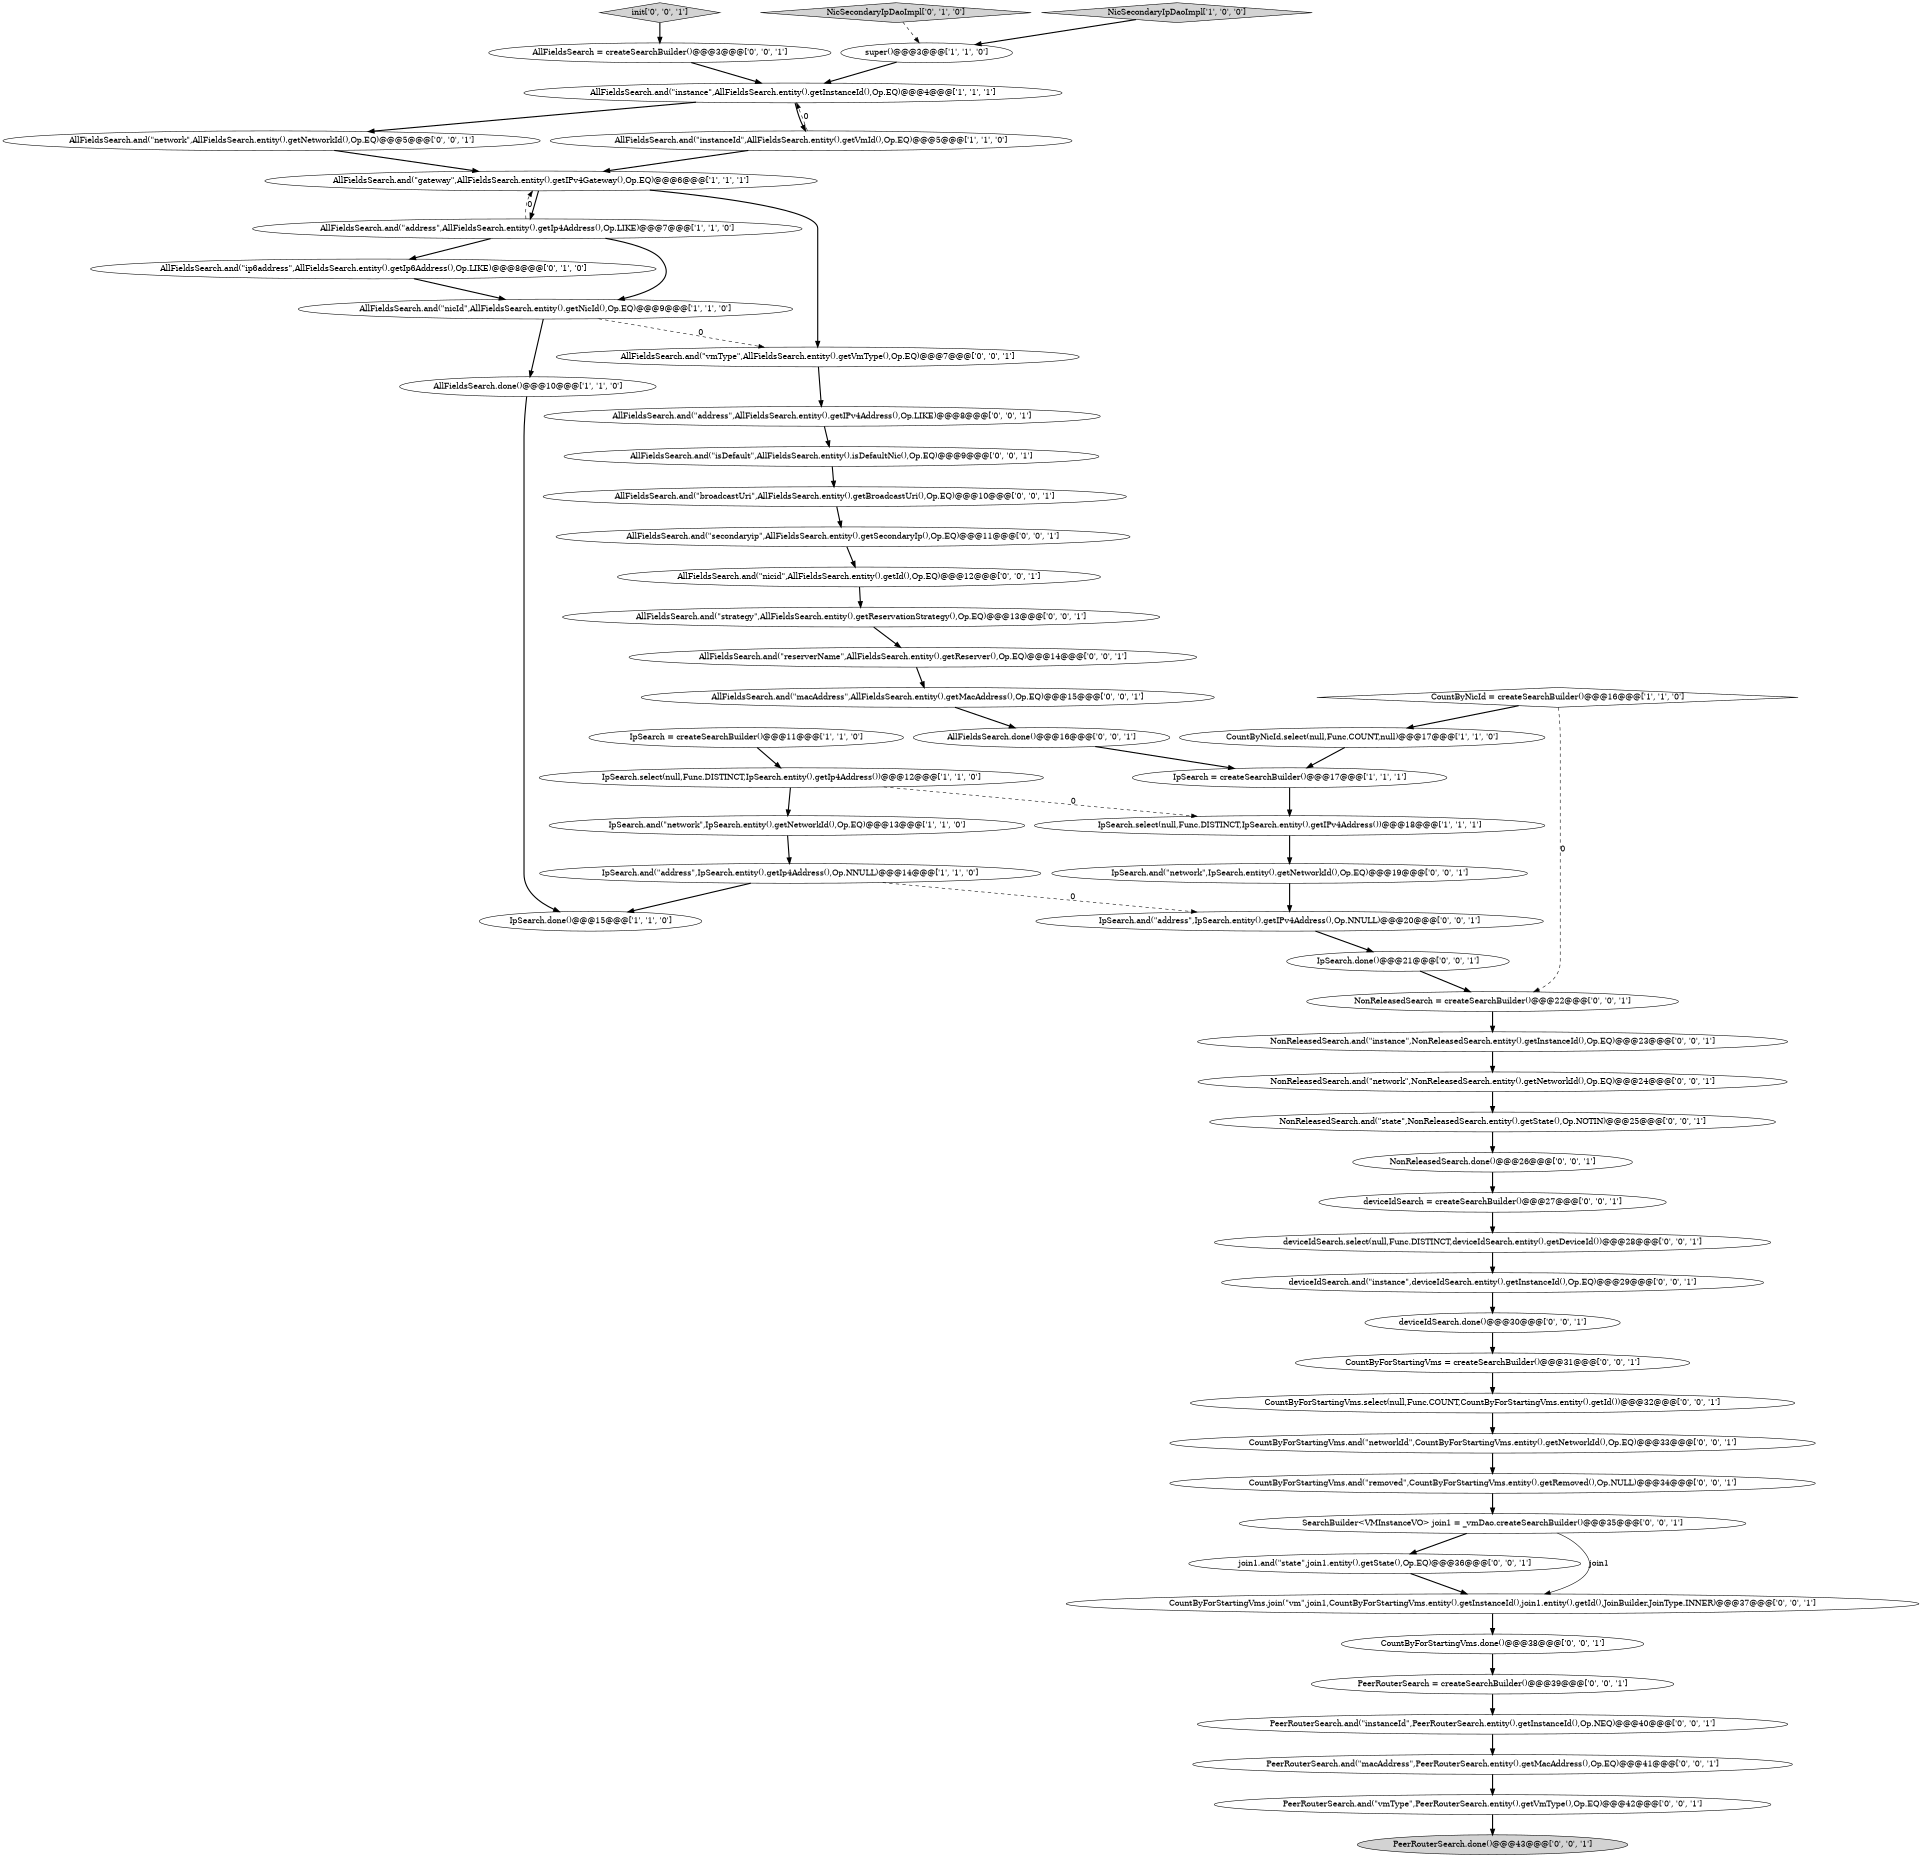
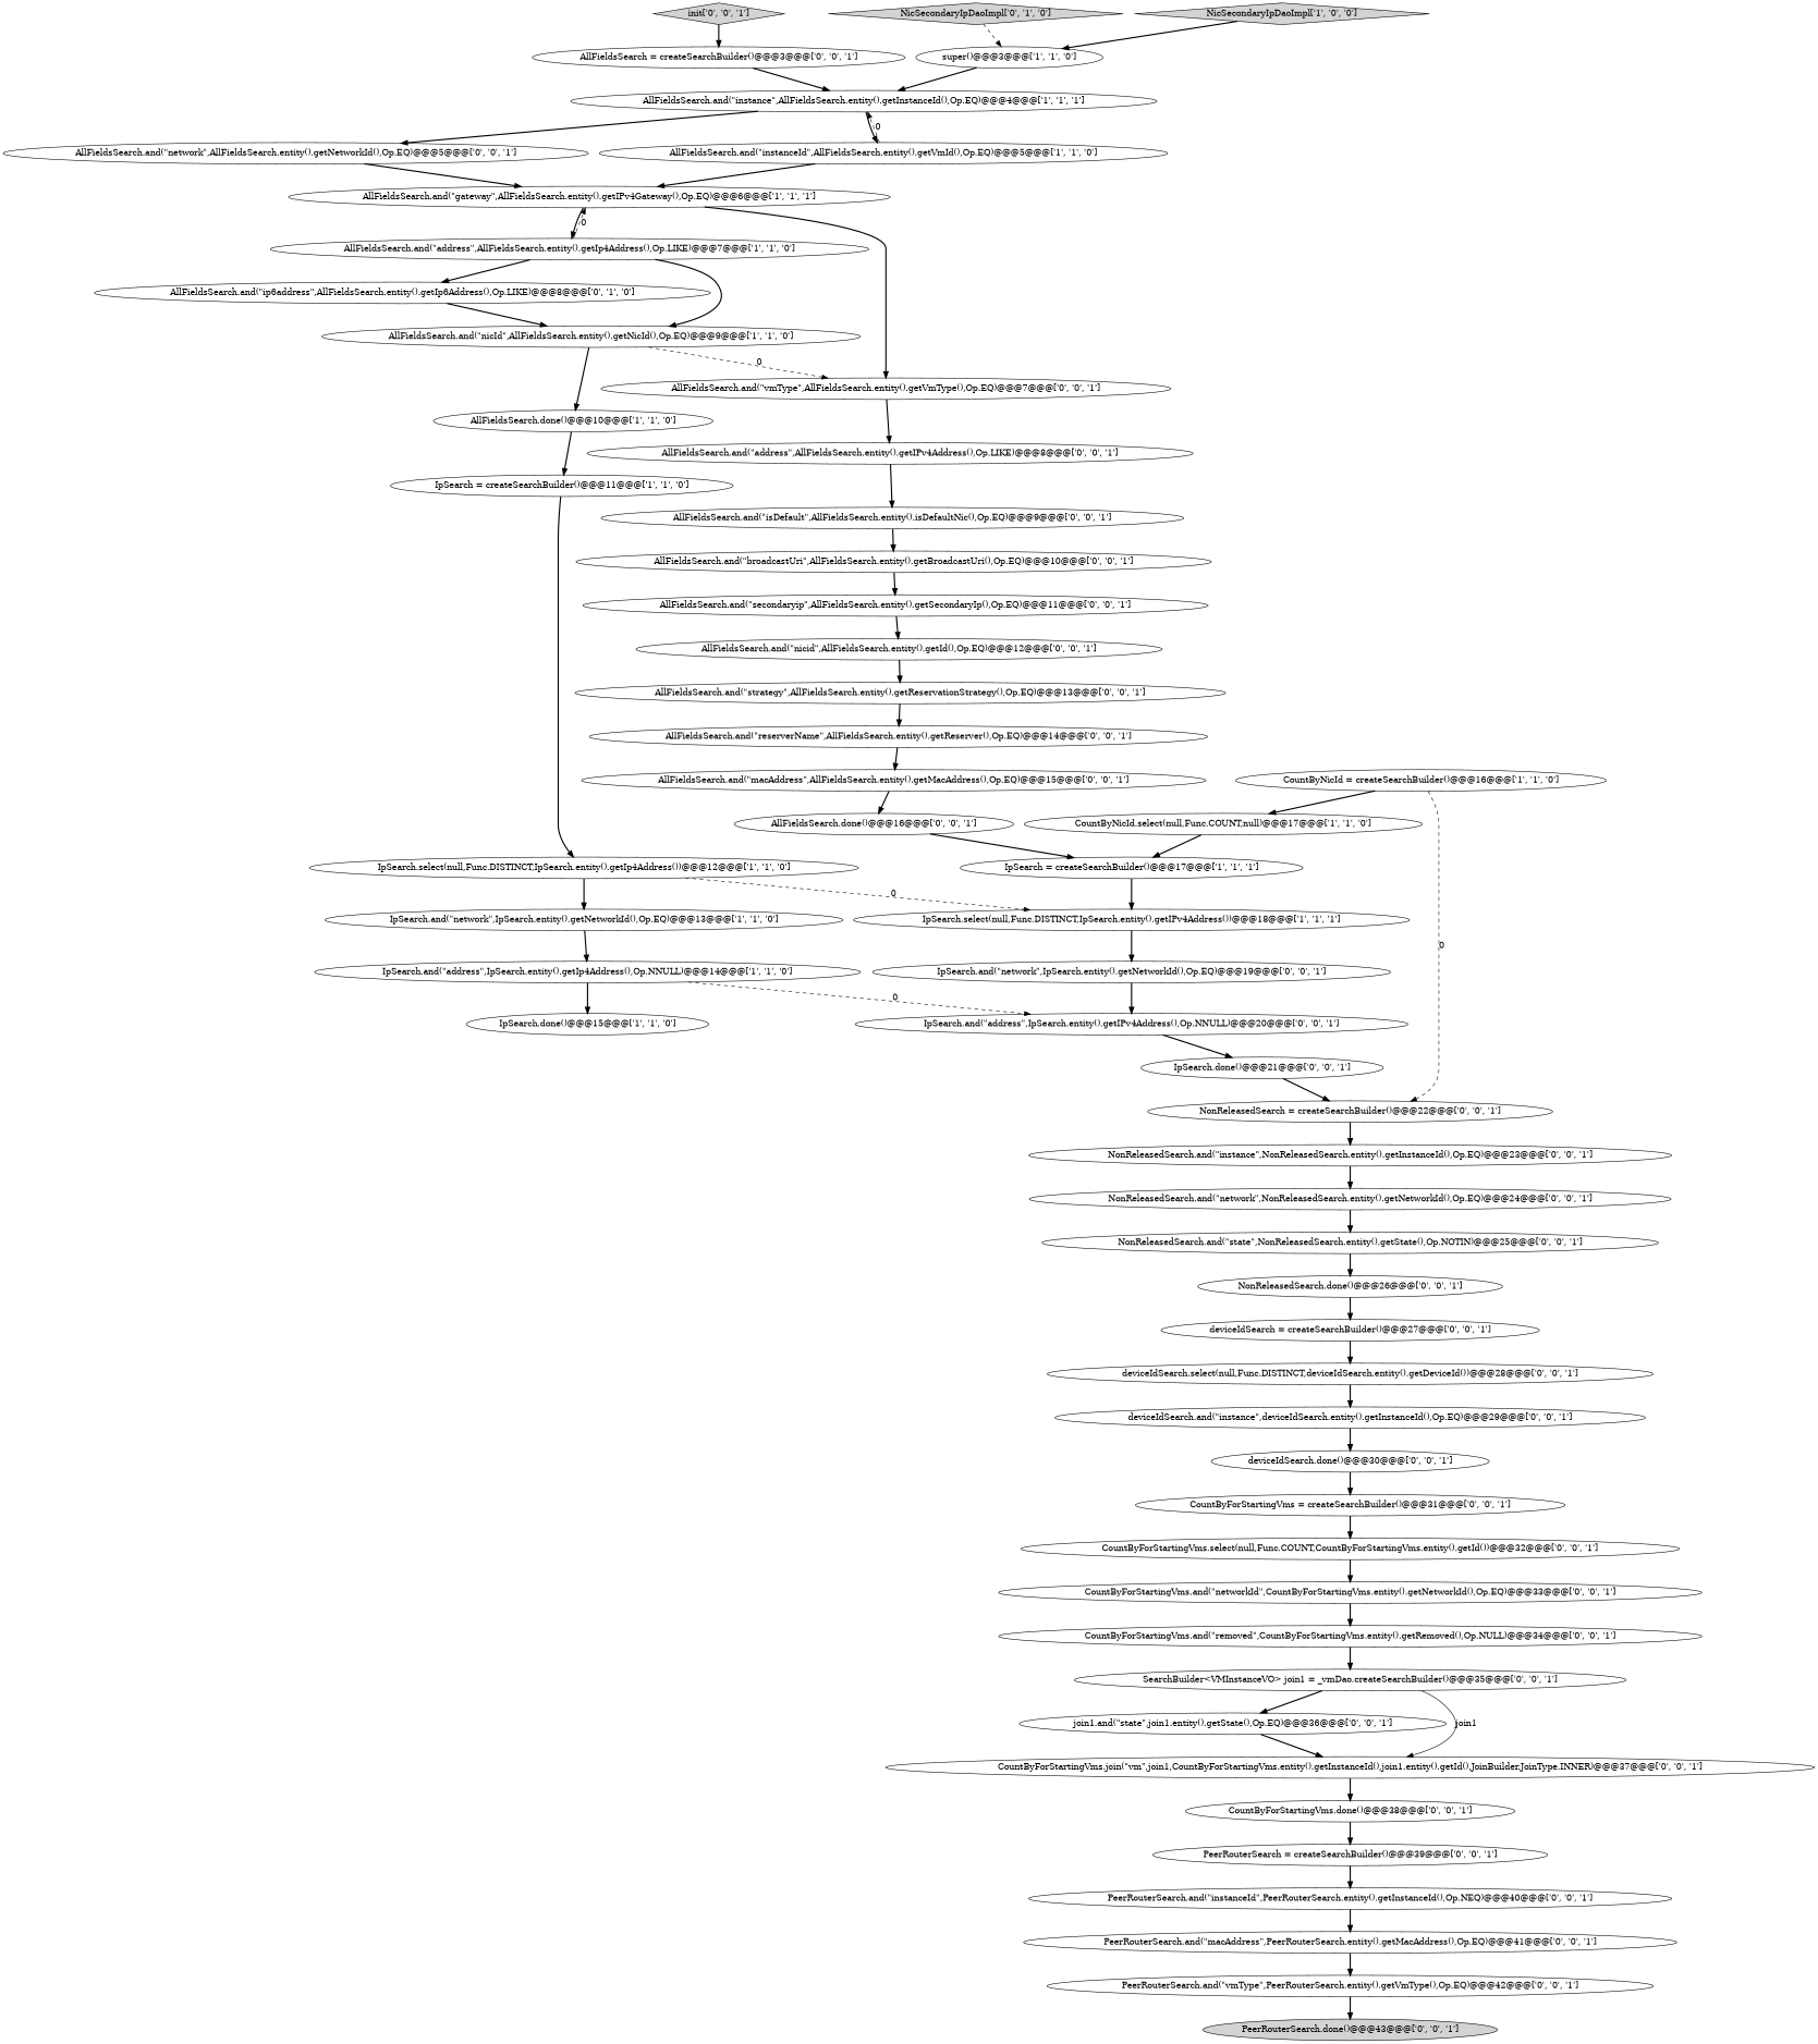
  digraph {
    fontname="DejaVu Serif"
    node [fillcolor=white fontname="DejaVu Serif" shape=ellipse style=filled]
    edge [fontname="DejaVu Serif" style=bold]
    n1 [label="deviceIdSearch.done()@@@30@@@['0', '0', '1']"]
    n2 [label="CountByForStartingVms = createSearchBuilder()@@@31@@@['0', '0', '1']"]
    n3 [label="CountByForStartingVms.select(null,Func.COUNT,CountByForStartingVms.entity().getId())@@@32@@@['0', '0', '1']"]
    n4 [label="AllFieldsSearch.and(\"address\",AllFieldsSearch.entity().getIPv4Address(),Op.LIKE)@@@8@@@['0', '0', '1']"]
    n5 [label="AllFieldsSearch.and(\"isDefault\",AllFieldsSearch.entity().isDefaultNic(),Op.EQ)@@@9@@@['0', '0', '1']"]
    n6 [label="AllFieldsSearch.and(\"broadcastUri\",AllFieldsSearch.entity().getBroadcastUri(),Op.EQ)@@@10@@@['0', '0', '1']"]
    n7 [label="AllFieldsSearch.and(\"reserverName\",AllFieldsSearch.entity().getReserver(),Op.EQ)@@@14@@@['0', '0', '1']"]
    n8 [label="AllFieldsSearch.and(\"macAddress\",AllFieldsSearch.entity().getMacAddress(),Op.EQ)@@@15@@@['0', '0', '1']"]
    n9 [label="AllFieldsSearch.done()@@@16@@@['0', '0', '1']"]
    n10 [label="PeerRouterSearch = createSearchBuilder()@@@39@@@['0', '0', '1']"]
    n11 [label="PeerRouterSearch.and(\"instanceId\",PeerRouterSearch.entity().getInstanceId(),Op.NEQ)@@@40@@@['0', '0', '1']"]
    n12 [label="PeerRouterSearch.and(\"macAddress\",PeerRouterSearch.entity().getMacAddress(),Op.EQ)@@@41@@@['0', '0', '1']"]
    n13 [label="AllFieldsSearch = createSearchBuilder()@@@3@@@['0', '0', '1']"]
    n14 [label="AllFieldsSearch.and(\"instance\",AllFieldsSearch.entity().getInstanceId(),Op.EQ)@@@4@@@['1', '1', '1']"]
    n15 [label="AllFieldsSearch.and(\"network\",AllFieldsSearch.entity().getNetworkId(),Op.EQ)@@@5@@@['0', '0', '1']"]
    n16 [label="AllFieldsSearch.and(\"instanceId\",AllFieldsSearch.entity().getVmId(),Op.EQ)@@@5@@@['1', '1', '0']"]
    n17 [fillcolor=lightgray label="NicSecondaryIpDaoImpl['0', '1', '0']" shape=diamond]
    n18 [label="super()@@@3@@@['1', '1', '0']"]
    n19 [label="AllFieldsSearch.and(\"nicid\",AllFieldsSearch.entity().getId(),Op.EQ)@@@12@@@['0', '0', '1']"]
    n20 [label="AllFieldsSearch.and(\"strategy\",AllFieldsSearch.entity().getReservationStrategy(),Op.EQ)@@@13@@@['0', '0', '1']"]
    n21 [label="IpSearch = createSearchBuilder()@@@17@@@['1', '1', '1']"]
    n22 [label="IpSearch.select(null,Func.DISTINCT,IpSearch.entity().getIPv4Address())@@@18@@@['1', '1', '1']"]
    n23 [label="IpSearch.and(\"network\",IpSearch.entity().getNetworkId(),Op.EQ)@@@19@@@['0', '0', '1']"]
    n24 [label="IpSearch.and(\"network\",IpSearch.entity().getNetworkId(),Op.EQ)@@@13@@@['1', '1', '0']"]
    n25 [label="IpSearch.and(\"address\",IpSearch.entity().getIp4Address(),Op.NNULL)@@@14@@@['1', '1', '0']"]
    n26 [label="IpSearch.and(\"address\",IpSearch.entity().getIPv4Address(),Op.NNULL)@@@20@@@['0', '0', '1']"]
    n27 [label="IpSearch.done()@@@15@@@['1', '1', '0']"]
    n28 [label="AllFieldsSearch.and(\"gateway\",AllFieldsSearch.entity().getIPv4Gateway(),Op.EQ)@@@6@@@['1', '1', '1']"]
    n29 [label="AllFieldsSearch.and(\"address\",AllFieldsSearch.entity().getIp4Address(),Op.LIKE)@@@7@@@['1', '1', '0']"]
    n30 [label="AllFieldsSearch.and(\"vmType\",AllFieldsSearch.entity().getVmType(),Op.EQ)@@@7@@@['0', '0', '1']"]
    n31 [label="AllFieldsSearch.and(\"nicId\",AllFieldsSearch.entity().getNicId(),Op.EQ)@@@9@@@['1', '1', '0']"]
    n32 [label="AllFieldsSearch.and(\"ip6address\",AllFieldsSearch.entity().getIp6Address(),Op.LIKE)@@@8@@@['0', '1', '0']"]
    n33 [label="AllFieldsSearch.done()@@@10@@@['1', '1', '0']"]
    n34 [label="IpSearch = createSearchBuilder()@@@11@@@['1', '1', '0']"]
    n35 [label="NonReleasedSearch.and(\"state\",NonReleasedSearch.entity().getState(),Op.NOTIN)@@@25@@@['0', '0', '1']"]
    n36 [label="NonReleasedSearch.done()@@@26@@@['0', '0', '1']"]
    n37 [label="deviceIdSearch = createSearchBuilder()@@@27@@@['0', '0', '1']"]
    n38 [label="NonReleasedSearch.and(\"network\",NonReleasedSearch.entity().getNetworkId(),Op.EQ)@@@24@@@['0', '0', '1']"]
    n39 [label="IpSearch.done()@@@21@@@['0', '0', '1']"]
    n40 [label="PeerRouterSearch.and(\"vmType\",PeerRouterSearch.entity().getVmType(),Op.EQ)@@@42@@@['0', '0', '1']"]
    n41 [fillcolor=lightgray label="PeerRouterSearch.done()@@@43@@@['0', '0', '1']"]
    n42 [label="AllFieldsSearch.and(\"secondaryip\",AllFieldsSearch.entity().getSecondaryIp(),Op.EQ)@@@11@@@['0', '0', '1']"]
    n43 [label="join1.and(\"state\",join1.entity().getState(),Op.EQ)@@@36@@@['0', '0', '1']"]
    n44 [label="CountByForStartingVms.join(\"vm\",join1,CountByForStartingVms.entity().getInstanceId(),join1.entity().getId(),JoinBuilder.JoinType.INNER)@@@37@@@['0', '0', '1']"]
    n45 [label="CountByForStartingVms.done()@@@38@@@['0', '0', '1']"]
    n46 [label="deviceIdSearch.and(\"instance\",deviceIdSearch.entity().getInstanceId(),Op.EQ)@@@29@@@['0', '0', '1']"]
    n47 [label="CountByForStartingVms.and(\"networkId\",CountByForStartingVms.entity().getNetworkId(),Op.EQ)@@@33@@@['0', '0', '1']"]
    n48 [label="CountByForStartingVms.and(\"removed\",CountByForStartingVms.entity().getRemoved(),Op.NULL)@@@34@@@['0', '0', '1']"]
    n49 [label="IpSearch.select(null,Func.DISTINCT,IpSearch.entity().getIp4Address())@@@12@@@['1', '1', '0']"]
    n50 [label="NonReleasedSearch.and(\"instance\",NonReleasedSearch.entity().getInstanceId(),Op.EQ)@@@23@@@['0', '0', '1']"]
    n51 [label="deviceIdSearch.select(null,Func.DISTINCT,deviceIdSearch.entity().getDeviceId())@@@28@@@['0', '0', '1']"]
    n52 [label="CountByNicId.select(null,Func.COUNT,null)@@@17@@@['1', '1', '0']"]
    n53 [label="SearchBuilder<VMInstanceVO> join1 = _vmDao.createSearchBuilder()@@@35@@@['0', '0', '1']"]
    n54 [fillcolor=lightgray label="NicSecondaryIpDaoImpl['1', '0', '0']" shape=diamond]
    n55 [label="NonReleasedSearch = createSearchBuilder()@@@22@@@['0', '0', '1']"]
-   n56 [label="CountByNicId = createSearchBuilder()@@@16@@@['1', '1', '0']" shape=diamond]
+   n56 [label="CountByNicId = createSearchBuilder()@@@16@@@['1', '1', '0']"]
    n57 [fillcolor=lightgray label="init['0', '0', '1']" shape=diamond]
    n1 -> n2
    n2 -> n3
    n3 -> n47
    n4 -> n5
    n5 -> n6
    n6 -> n42
    n7 -> n8
    n8 -> n9
    n9 -> n21
    n10 -> n11
    n11 -> n12
    n12 -> n40
    n13 -> n14
    n14 -> n15
    n14 -> n16
    n15 -> n28
    n16 -> n14 [label=0 style=dashed]
    n16 -> n28
    n17 -> n18 [style=dashed]
    n18 -> n14
    n19 -> n20
    n20 -> n7
    n21 -> n22
    n22 -> n23
    n23 -> n26
    n24 -> n25
    n25 -> n26 [label=0 style=dashed]
    n25 -> n27
    n26 -> n39
    n28 -> n29
    n28 -> n30
    n29 -> n28 [label=0 style=dashed]
    n29 -> n31
    n29 -> n32
    n30 -> n4
    n31 -> n30 [label=0 style=dashed]
    n31 -> n33
    n32 -> n31
-   n33 -> n27
+   n33 -> n34
    n34 -> n49
    n35 -> n36
    n36 -> n37
    n37 -> n51
    n38 -> n35
    n39 -> n55
    n40 -> n41
    n42 -> n19
    n43 -> n44
    n44 -> n45
    n45 -> n10
    n46 -> n1
    n47 -> n48
    n48 -> n53
    n49 -> n22 [label=0 style=dashed]
    n49 -> n24
    n50 -> n38
    n51 -> n46
    n52 -> n21
    n53 -> n43
    n53 -> n44 [label=join1 style=solid]
    n54 -> n18
    n55 -> n50
    n56 -> n52
    n56 -> n55 [label=0 style=dashed]
    n57 -> n13
  }
